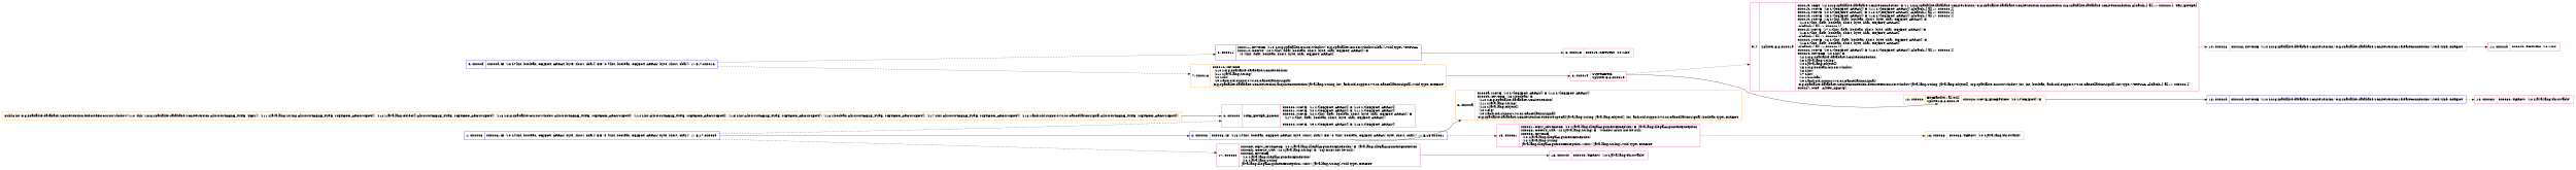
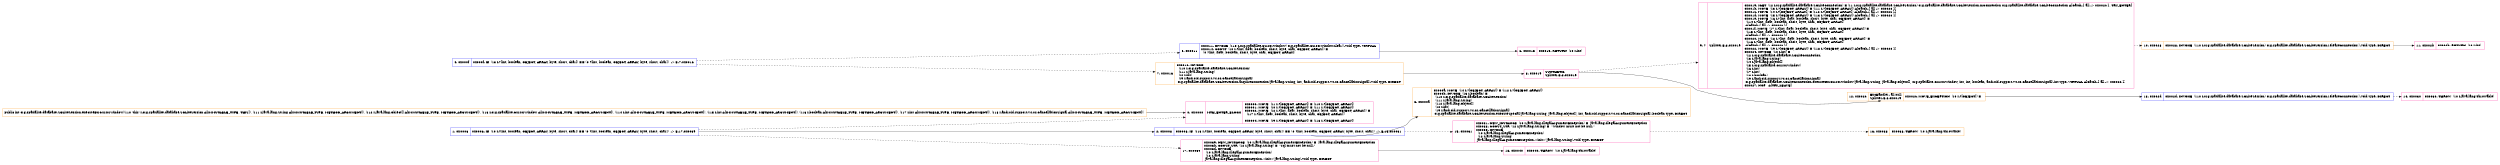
  digraph {
    rankdir=LR
    node [color=deeppink shape=record]
    edge [style=dashed]
    n1 [label="{0\:\ 0x0000|MTH_ENTER_BLOCK\l|0x0000: MOVE  (r1 I:?[OBJECT, ARRAY]) = (r10 I:?[OBJECT, ARRAY]) \l0x0001: MOVE  (r0 I:?[OBJECT, ARRAY]) = (r11 I:?[OBJECT, ARRAY]) \l0x0002: MOVE  (r2 I:?[int, float, boolean, short, byte, char, OBJECT, ARRAY]) = \l  (r17 I:?[int, float, boolean, short, byte, char, OBJECT, ARRAY])\l \l0x0004: MOVE  (r9 I:?[OBJECT, ARRAY]) = (r18 I:?[OBJECT, ARRAY]) \l}"]
    n2 [color=blue label="{1\:\ 0x0006|0x0006: IF  (r0 I:?[int, boolean, OBJECT, ARRAY, byte, short, char]) == (0 ?[int, boolean, OBJECT, ARRAY, byte, short, char])  \-\> B:17:0x0039 \l}"]
    n3 [color=blue label="{2\:\ 0x0008|0x0008: IF  (r13 I:?[int, boolean, OBJECT, ARRAY, byte, short, char]) == (0 ?[int, boolean, OBJECT, ARRAY, byte, short, char])  \-\> B:15:0x0031 \l}"]
    n4 [label="{17\:\ 0x0039|0x0039: NEW_INSTANCE  (r0 I:java.lang.IllegalArgumentException) =  java.lang.IllegalArgumentException \l0x003b: CONST_STR  (r2 I:java.lang.String) =  \"sql must not be null.\" \l0x003d: INVOKE  \l  (r0 I:java.lang.IllegalArgumentException)\l  (r2 I:java.lang.String)\l java.lang.IllegalArgumentException.\<init\>(java.lang.String):void type: DIRECT \l}"]
-   n5 [color=darkorange label="{3\:\ 0x000a|0x000a: MOVE  (r4 I:?[OBJECT, ARRAY]) = (r12 I:?[OBJECT, ARRAY]) \l0x000b: INVOKE  (r3 I:boolean) = \l  (r10 I:org.spatialite.database.SQLiteSession)\l  (r11 I:java.lang.String)\l  (r12 I:java.lang.Object[])\l  (r2 I:org)\l  (r9 I:android.support.v4.os.CancellationSignal)\l org.spatialite.database.SQLiteSession.executeSpecial(java.lang.String, java.lang.Object[], int, android.support.v4.os.CancellationSignal):boolean type: DIRECT \l}"]
+   n5 [color=darkorange label="{3\:\ 0x000a|0x000a: MOVE  (r4 I:?[OBJECT, ARRAY]) = (r12 I:?[OBJECT, ARRAY]) \l0x000b: INVOKE  (r3 I:boolean) = \l  (r10 I:org.spatialite.database.SQLiteSession)\l  (r11 I:java.lang.String)\l  (r12 I:java.lang.Object[])\l  (r2 I:int)\l  (r9 I:android.support.v4.os.CancellationSignal)\l org.spatialite.database.SQLiteSession.executeSpecial(java.lang.String, java.lang.Object[], int, android.support.v4.os.CancellationSignal):boolean type: DIRECT \l}"]
    n6 [label="{15\:\ 0x0031|0x0031: NEW_INSTANCE  (r0 I:java.lang.IllegalArgumentException) =  java.lang.IllegalArgumentException \l0x0033: CONST_STR  (r2 I:java.lang.String) =  \"window must not be null.\" \l0x0035: INVOKE  \l  (r0 I:java.lang.IllegalArgumentException)\l  (r2 I:java.lang.String)\l java.lang.IllegalArgumentException.\<init\>(java.lang.String):void type: DIRECT \l}"]
    n7 [label="{18\:\ 0x0040|0x0040: THROW  (r0 I:java.lang.Throwable) \l}"]
    n8 [color=darkorange label="{16\:\ 0x0038|0x0038: THROW  (r0 I:java.lang.Throwable) \l}"]
    n9 [color=blue label="{4\:\ 0x000f|0x000f: IF  (r3 I:?[int, boolean, OBJECT, ARRAY, byte, short, char]) == (0 ?[int, boolean, OBJECT, ARRAY, byte, short, char])  \-\> B:7:0x0016 \l}"]
    n10 [color=blue label="{5\:\ 0x0011|0x0011: INVOKE  (r13 I:org.spatialite.CursorWindow) org.spatialite.CursorWindow.clear():void type: VIRTUAL \l0x0014: CONST  (r0 I:?[int, float, boolean, short, byte, char, OBJECT, ARRAY]) = \l  (0 ?[int, float, boolean, short, byte, char, OBJECT, ARRAY])\l \l}"]
    n11 [color=darkorange label="{7\:\ 0x0016|0x0016: INVOKE  \l  (r10 I:org.spatialite.database.SQLiteSession)\l  (r11 I:java.lang.String)\l  (r2 I:int)\l  (r9 I:android.support.v4.os.CancellationSignal)\l org.spatialite.database.SQLiteSession.acquireConnection(java.lang.String, int, android.support.v4.os.CancellationSignal):void type: DIRECT \l}"]
    n12 [label="{6\:\ 0x0015|0x0015: RETURN  (r0 I:int) \l}"]
    n13 [label="{8\:\ 0x0019|SYNTHETIC\lSplitter:B:8:0x0019\l}"]
-   n14 [label="{9\:\ ?|Splitter:B:8:0x0019\l|0x0019: IGET  (r2 I:org.spatialite.database.SQLiteConnection) = (r1 I:org.spatialite.database.SQLiteSession) org.spatialite.database.SQLiteSession.mConnection org.spatialite.database.SQLiteConnection A[Catch:\{ all \-\> 0x002c \}, TRY_ENTER]\l0x001b: MOVE  (r3 I:?[OBJECT, ARRAY]) = (r11 I:?[OBJECT, ARRAY]) A[Catch:\{ all \-\> 0x002c \}]\l0x001c: MOVE  (r4 I:?[OBJECT, ARRAY]) = (r12 I:?[OBJECT, ARRAY]) A[Catch:\{ all \-\> 0x002c \}]\l0x001d: MOVE  (r5 I:?[OBJECT, ARRAY]) = (r13 I:?[OBJECT, ARRAY]) A[Catch:\{ all \-\> 0x002c \}]\l0x001e: MOVE  (r6 I:?[int, float, boolean, short, byte, char, OBJECT, ARRAY]) = \l  (r14 I:?[int, float, boolean, short, byte, char, OBJECT, ARRAY])\l A[Catch:\{ all \-\> 0x002c \}]\l0x001f: MOVE  (r7 I:?[int, float, boolean, short, byte, char, OBJECT, ARRAY]) = \l  (r15 I:?[int, float, boolean, short, byte, char, OBJECT, ARRAY])\l A[Catch:\{ all \-\> 0x002c \}]\l0x0020: MOVE  (r8 I:?[int, float, boolean, short, byte, char, OBJECT, ARRAY]) = \l  (r16 I:?[int, float, boolean, short, byte, char, OBJECT, ARRAY])\l A[Catch:\{ all \-\> 0x002c \}]\l0x0022: MOVE  (r9 I:?[OBJECT, ARRAY]) = (r18 I:?[OBJECT, ARRAY]) A[Catch:\{ all \-\> 0x002c \}]\l0x0024: INVOKE  (r0 I:int) = \l  (r2 I:org.spatialite.database.SQLiteConnection)\l  (r3 I:java.lang.String)\l  (r4 I:java.lang.Object[])\l  (r5 I:org.boolean.CursorWindow)\l  (r6 I:int)\l  (r7 I:int)\l  (r8 I:boolean)\l  (r9 I:android.support.v4.os.CancellationSignal)\l org.spatialite.database.SQLiteConnection.executeForCursorWindow(java.lang.String, java.lang.Object[], org.spatialite.CursorWindow, int, int, boolean, android.support.v4.os.CancellationSignal):int type: VIRTUAL A[Catch:\{ all \-\> 0x002c \}]\l0x0027: NOP   A[TRY_LEAVE]\l}"]
+   n14 [label="{9\:\ ?|Splitter:B:8:0x0019\l|0x0019: IGET  (r2 I:org.spatialite.database.SQLiteConnection) = (r1 I:org.spatialite.database.SQLiteSession) org.spatialite.database.SQLiteSession.mConnection org.spatialite.database.SQLiteConnection A[Catch:\{ all \-\> 0x002c \}, TRY_ENTER]\l0x001b: MOVE  (r3 I:?[OBJECT, ARRAY]) = (r11 I:?[OBJECT, ARRAY]) A[Catch:\{ all \-\> 0x002c \}]\l0x001c: MOVE  (r4 I:?[OBJECT, ARRAY]) = (r12 I:?[OBJECT, ARRAY]) A[Catch:\{ all \-\> 0x002c \}]\l0x001d: MOVE  (r5 I:?[OBJECT, ARRAY]) = (r13 I:?[OBJECT, ARRAY]) A[Catch:\{ all \-\> 0x002c \}]\l0x001e: MOVE  (r6 I:?[int, float, boolean, short, byte, char, OBJECT, ARRAY]) = \l  (r14 I:?[int, float, boolean, short, byte, char, OBJECT, ARRAY])\l A[Catch:\{ all \-\> 0x002c \}]\l0x001f: MOVE  (r7 I:?[int, float, boolean, short, byte, char, OBJECT, ARRAY]) = \l  (r15 I:?[int, float, boolean, short, byte, char, OBJECT, ARRAY])\l A[Catch:\{ all \-\> 0x002c \}]\l0x0020: MOVE  (r8 I:?[int, float, boolean, short, byte, char, OBJECT, ARRAY]) = \l  (r16 I:?[int, float, boolean, short, byte, char, OBJECT, ARRAY])\l A[Catch:\{ all \-\> 0x002c \}]\l0x0022: MOVE  (r9 I:?[OBJECT, ARRAY]) = (r18 I:?[OBJECT, ARRAY]) A[Catch:\{ all \-\> 0x002c \}]\l0x0024: INVOKE  (r0 I:int) = \l  (r2 I:org.spatialite.database.SQLiteConnection)\l  (r3 I:java.lang.String)\l  (r4 I:java.lang.Object[])\l  (r5 I:org.spatialite.CursorWindow)\l  (r6 I:int)\l  (r7 I:int)\l  (r8 I:boolean)\l  (r9 I:android.support.v4.os.CancellationSignal)\l org.spatialite.database.SQLiteConnection.executeForCursorWindow(java.lang.String, java.lang.Object[], org.spatialite.CursorWindow, int, int, boolean, android.support.v4.os.CancellationSignal):int type: VIRTUAL A[Catch:\{ all \-\> 0x002c \}]\l0x0027: NOP   A[TRY_LEAVE]\l}"]
    n15 [color=darkorange label="{12\:\ 0x002c|ExcHandler: all null\lSplitter:B:8:0x0019\l|0x002c: MOVE_EXCEPTION  (r0 I:?[OBJECT]) =  \l}"]
    n16 [color=darkorange label="{10\:\ 0x0028|0x0028: INVOKE  (r10 I:org.spatialite.database.SQLiteSession) org.spatialite.database.SQLiteSession.releaseConnection():void type: DIRECT \l}"]
    n17 [color=blue label="{13\:\ 0x002d|0x002d: INVOKE  (r10 I:org.spatialite.database.SQLiteSession) org.spatialite.database.SQLiteSession.releaseConnection():void type: DIRECT \l}"]
    n18 [label="{11\:\ 0x002b|0x002b: RETURN  (r0 I:int) \l}"]
    n19 [label="{14\:\ 0x0030|0x0030: THROW  (r0 I:java.lang.Throwable) \l}"]
    n20 [color=darkorange label="{public int org.spatialite.database.SQLiteSession.executeForCursorWindow((r10 'this' I:org.spatialite.database.SQLiteSession A[IMMUTABLE_TYPE, THIS]), (r11 I:java.lang.String A[IMMUTABLE_TYPE, METHOD_ARGUMENT]), (r12 I:java.lang.Object[] A[IMMUTABLE_TYPE, METHOD_ARGUMENT]), (r13 I:org.spatialite.CursorWindow A[IMMUTABLE_TYPE, METHOD_ARGUMENT]), (r14 I:int A[IMMUTABLE_TYPE, METHOD_ARGUMENT]), (r15 I:int A[IMMUTABLE_TYPE, METHOD_ARGUMENT]), (r16 I:boolean A[IMMUTABLE_TYPE, METHOD_ARGUMENT]), (r17 I:int A[IMMUTABLE_TYPE, METHOD_ARGUMENT]), (r18 I:android.support.v4.os.CancellationSignal A[IMMUTABLE_TYPE, METHOD_ARGUMENT])) }"]
    n2 -> n1
    n2 -> n3 [style=solid]
    n2 -> n4
    n3 -> n5 [style=solid]
    n3 -> n6
    n4 -> n7 [style=solid]
    n6 -> n8
    n9 -> n10
    n9 -> n11
    n10 -> n12 [style=solid]
    n11 -> n13 [style=solid]
    n13 -> n14
    n13 -> n15 [style=solid]
    n14 -> n16
    n15 -> n17 [style=solid]
    n16 -> n18 [style=solid]
    n17 -> n19
    n20 -> n1 [style=solid]
  }
